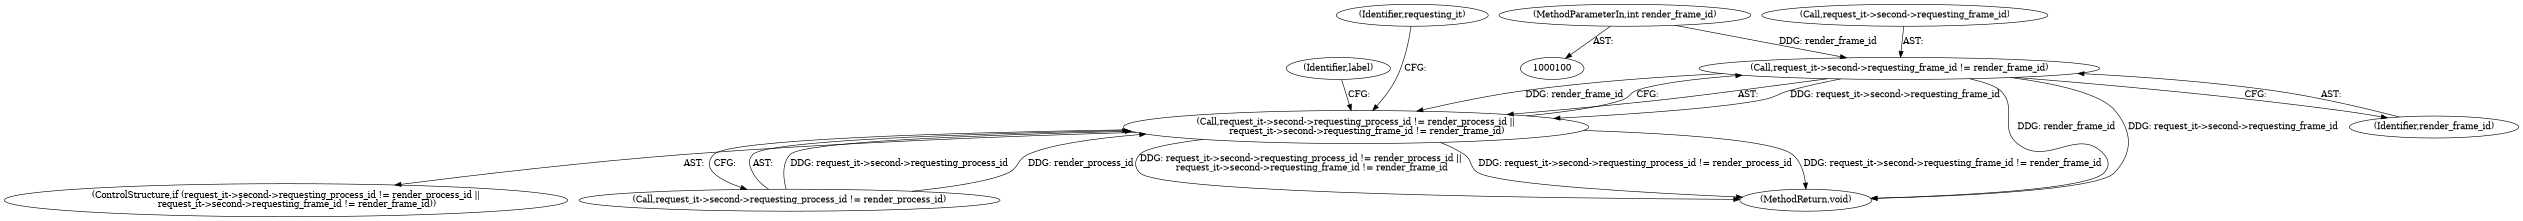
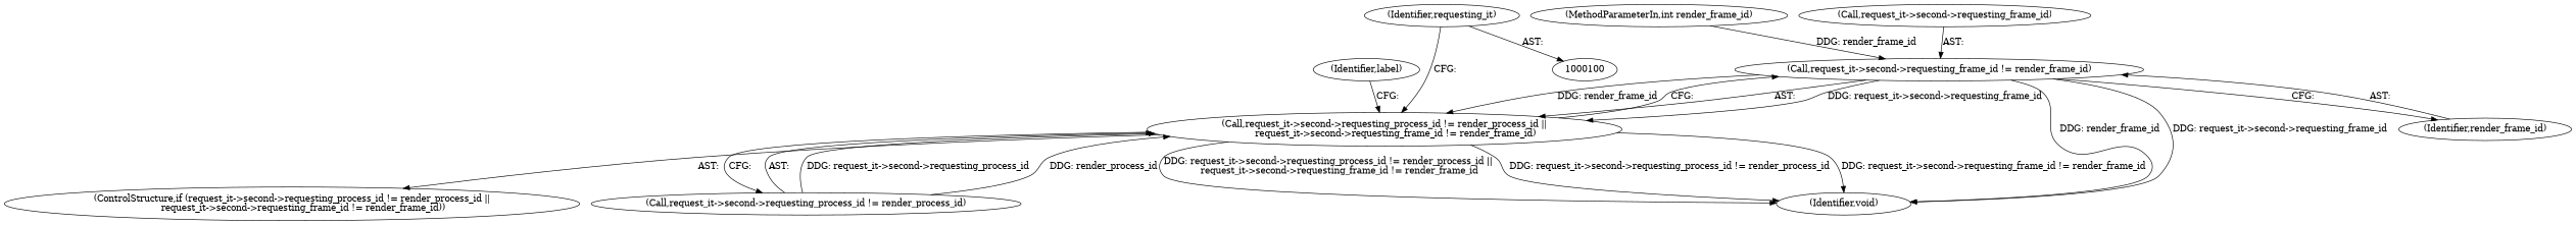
  digraph {
    n1 [label="(Call,request_it->second->requesting_frame_id != render_frame_id)"]
    n2 [label="(Call,request_it->second->requesting_process_id != render_process_id ||\n        request_it->second->requesting_frame_id != render_frame_id)"]
-   n3 [label="(MethodReturn,void)"]
+   n3 [label="(Identifier,void)"]
    n4 [label="(Identifier,render_frame_id)"]
    n5 [label="(ControlStructure,if (request_it->second->requesting_process_id != render_process_id ||\n        request_it->second->requesting_frame_id != render_frame_id))"]
    n6 [label="(Call,request_it->second->requesting_process_id != render_process_id)"]
    n7 [label="(MethodParameterIn,int render_frame_id)"]
    1000100
    n9 [label="(Identifier,label)"]
    n10 [label="(Call,request_it->second->requesting_frame_id)"]
    n11 [label="(Identifier,requesting_it)"]
    n1 -> n2 [label="AST: "]
    n1 -> n2 [label="DDG: request_it->second->requesting_frame_id"]
    n1 -> n2 [label="DDG: render_frame_id"]
    n1 -> n3 [label="DDG: render_frame_id"]
    n1 -> n3 [label="DDG: request_it->second->requesting_frame_id"]
    n1 -> n4 [label="CFG: "]
    n2 -> n1 [label="CFG: "]
    n2 -> n3 [label="DDG: request_it->second->requesting_process_id != render_process_id"]
    n2 -> n3 [label="DDG: request_it->second->requesting_frame_id != render_frame_id"]
    n2 -> n3 [label="DDG: request_it->second->requesting_process_id != render_process_id ||\n        request_it->second->requesting_frame_id != render_frame_id"]
    n2 -> n5 [label="AST: "]
    n2 -> n6 [label="CFG: "]
    n4 -> n1 [label="AST: "]
    n6 -> n2 [label="AST: "]
    n6 -> n2 [label="DDG: request_it->second->requesting_process_id"]
    n6 -> n2 [label="DDG: render_process_id"]
    n7 -> n1 [label="DDG: render_frame_id"]
-   n7 -> 1000100 [label="AST: "]
+   n11 -> 1000100 [label="AST: "]
    n9 -> n2 [label="CFG: "]
    n10 -> n1 [label="AST: "]
    n11 -> n2 [label="CFG: "]
  }
